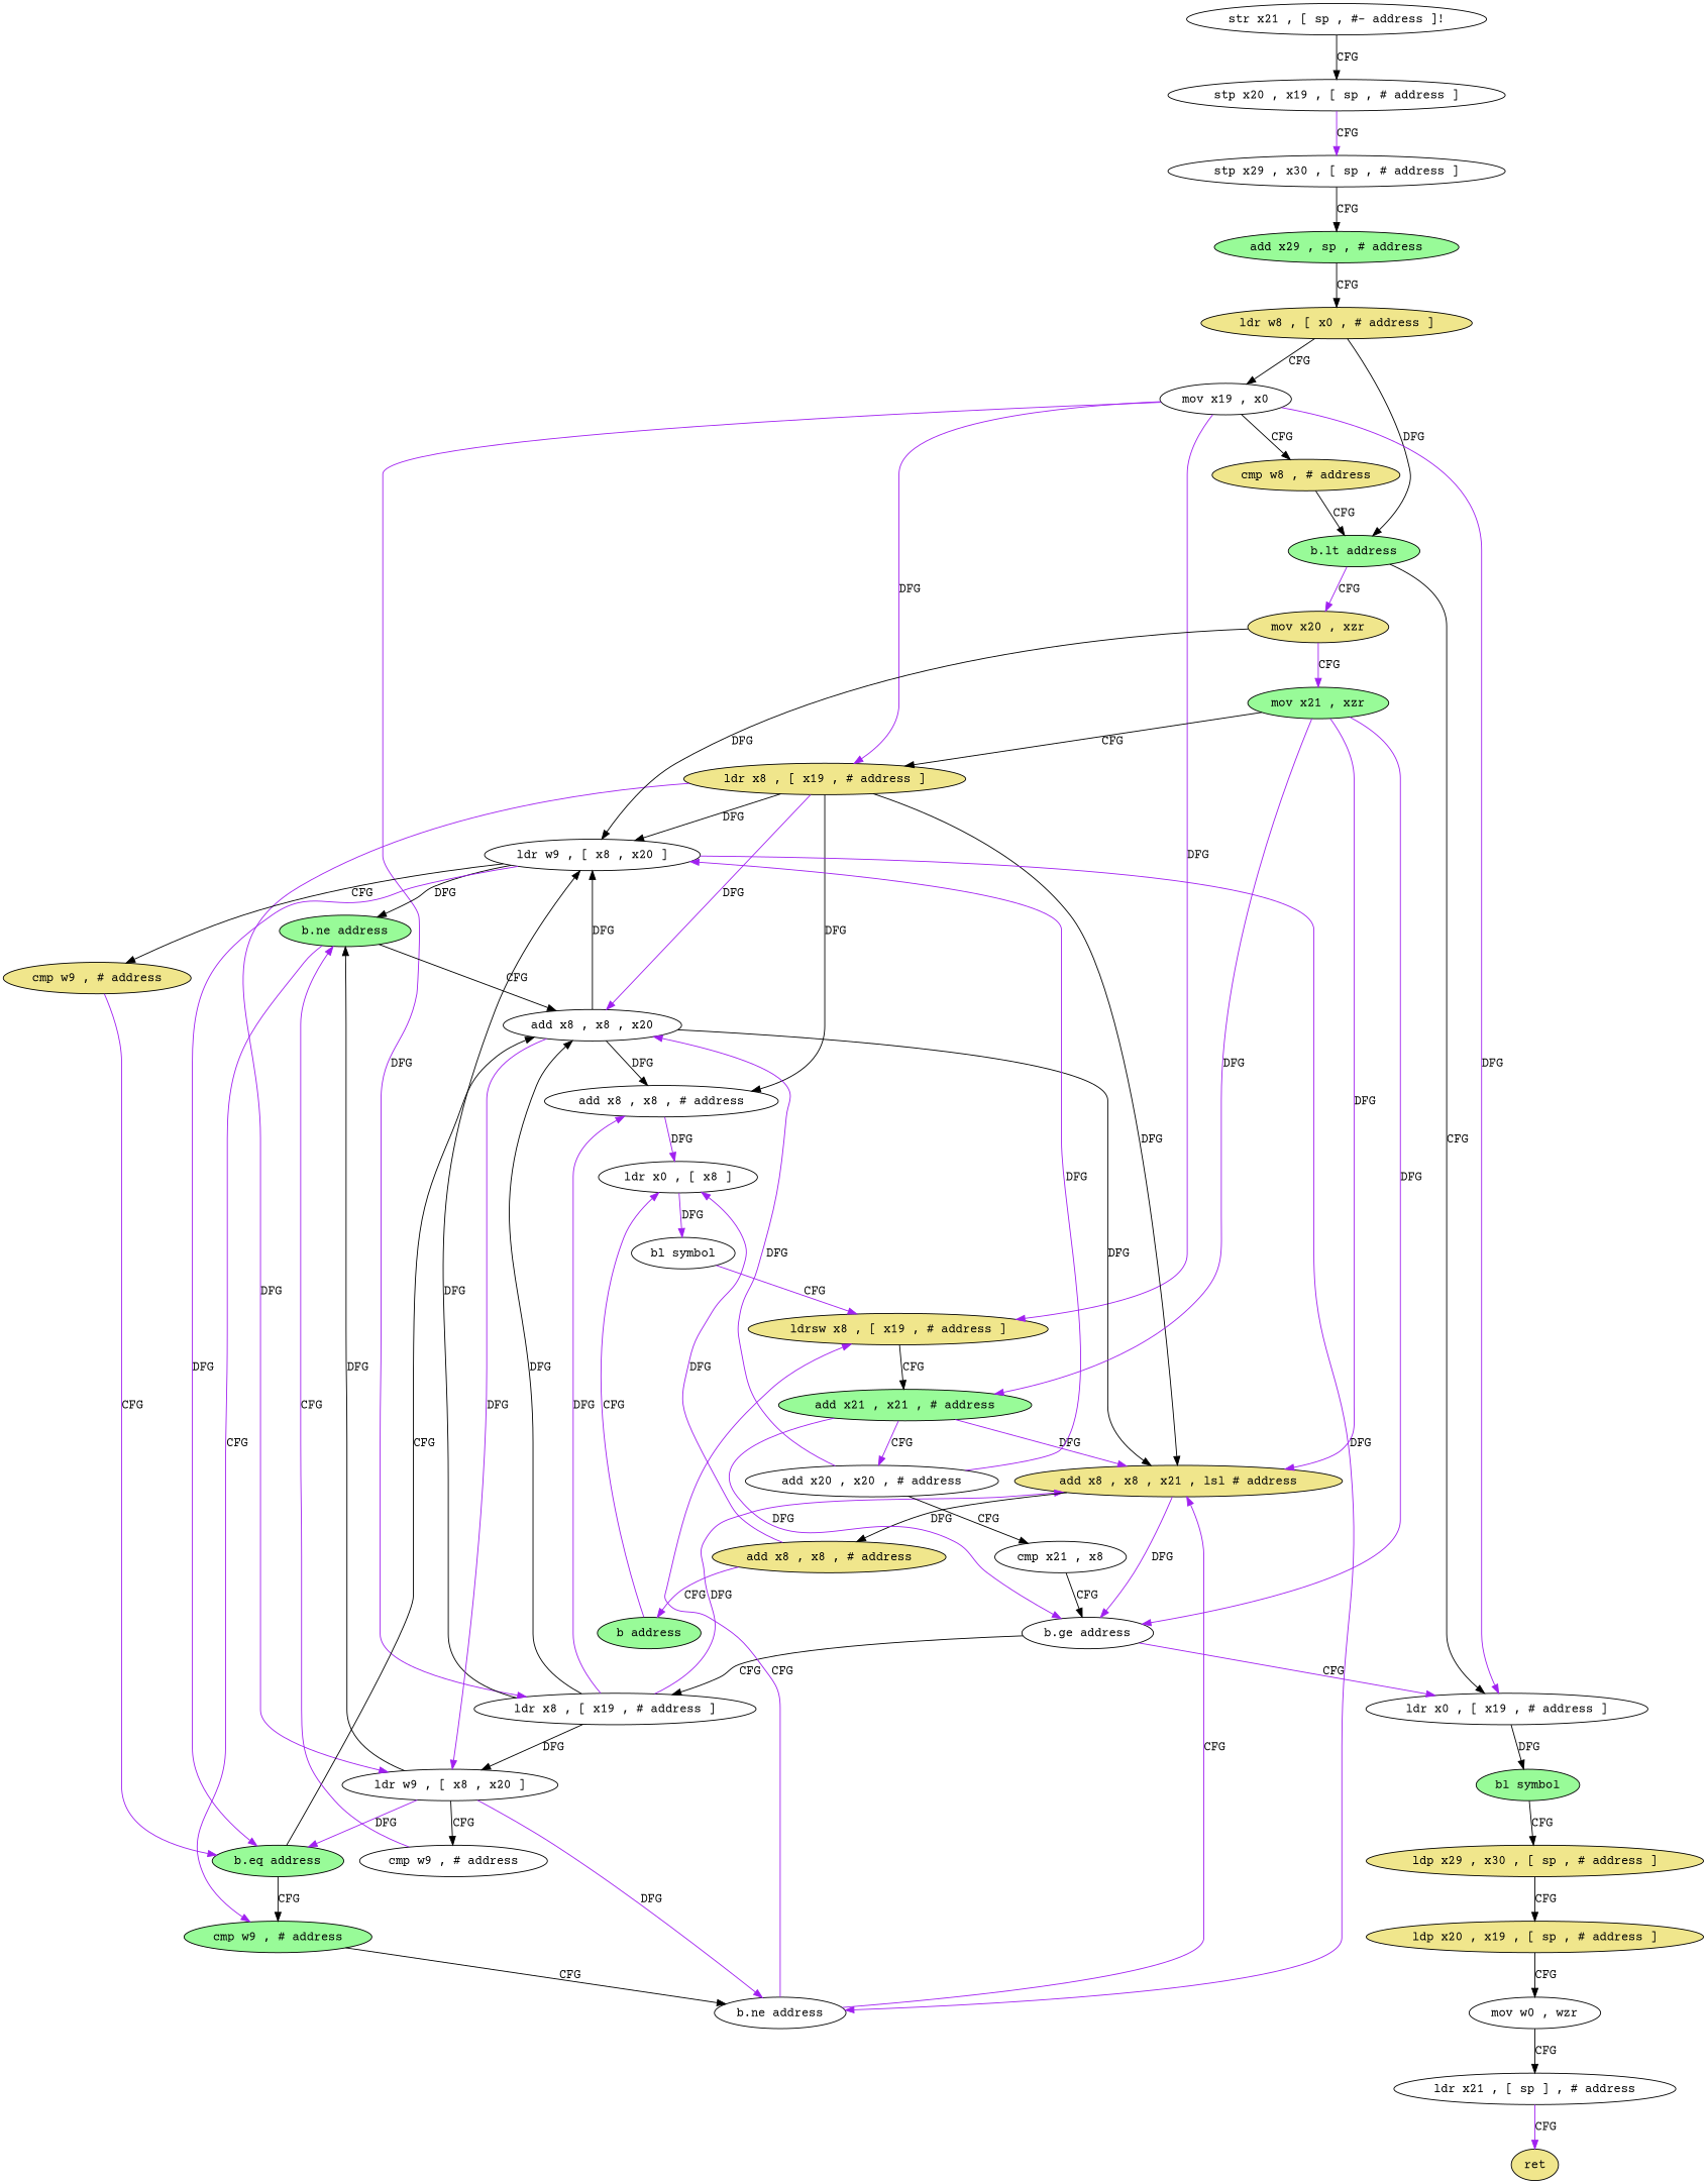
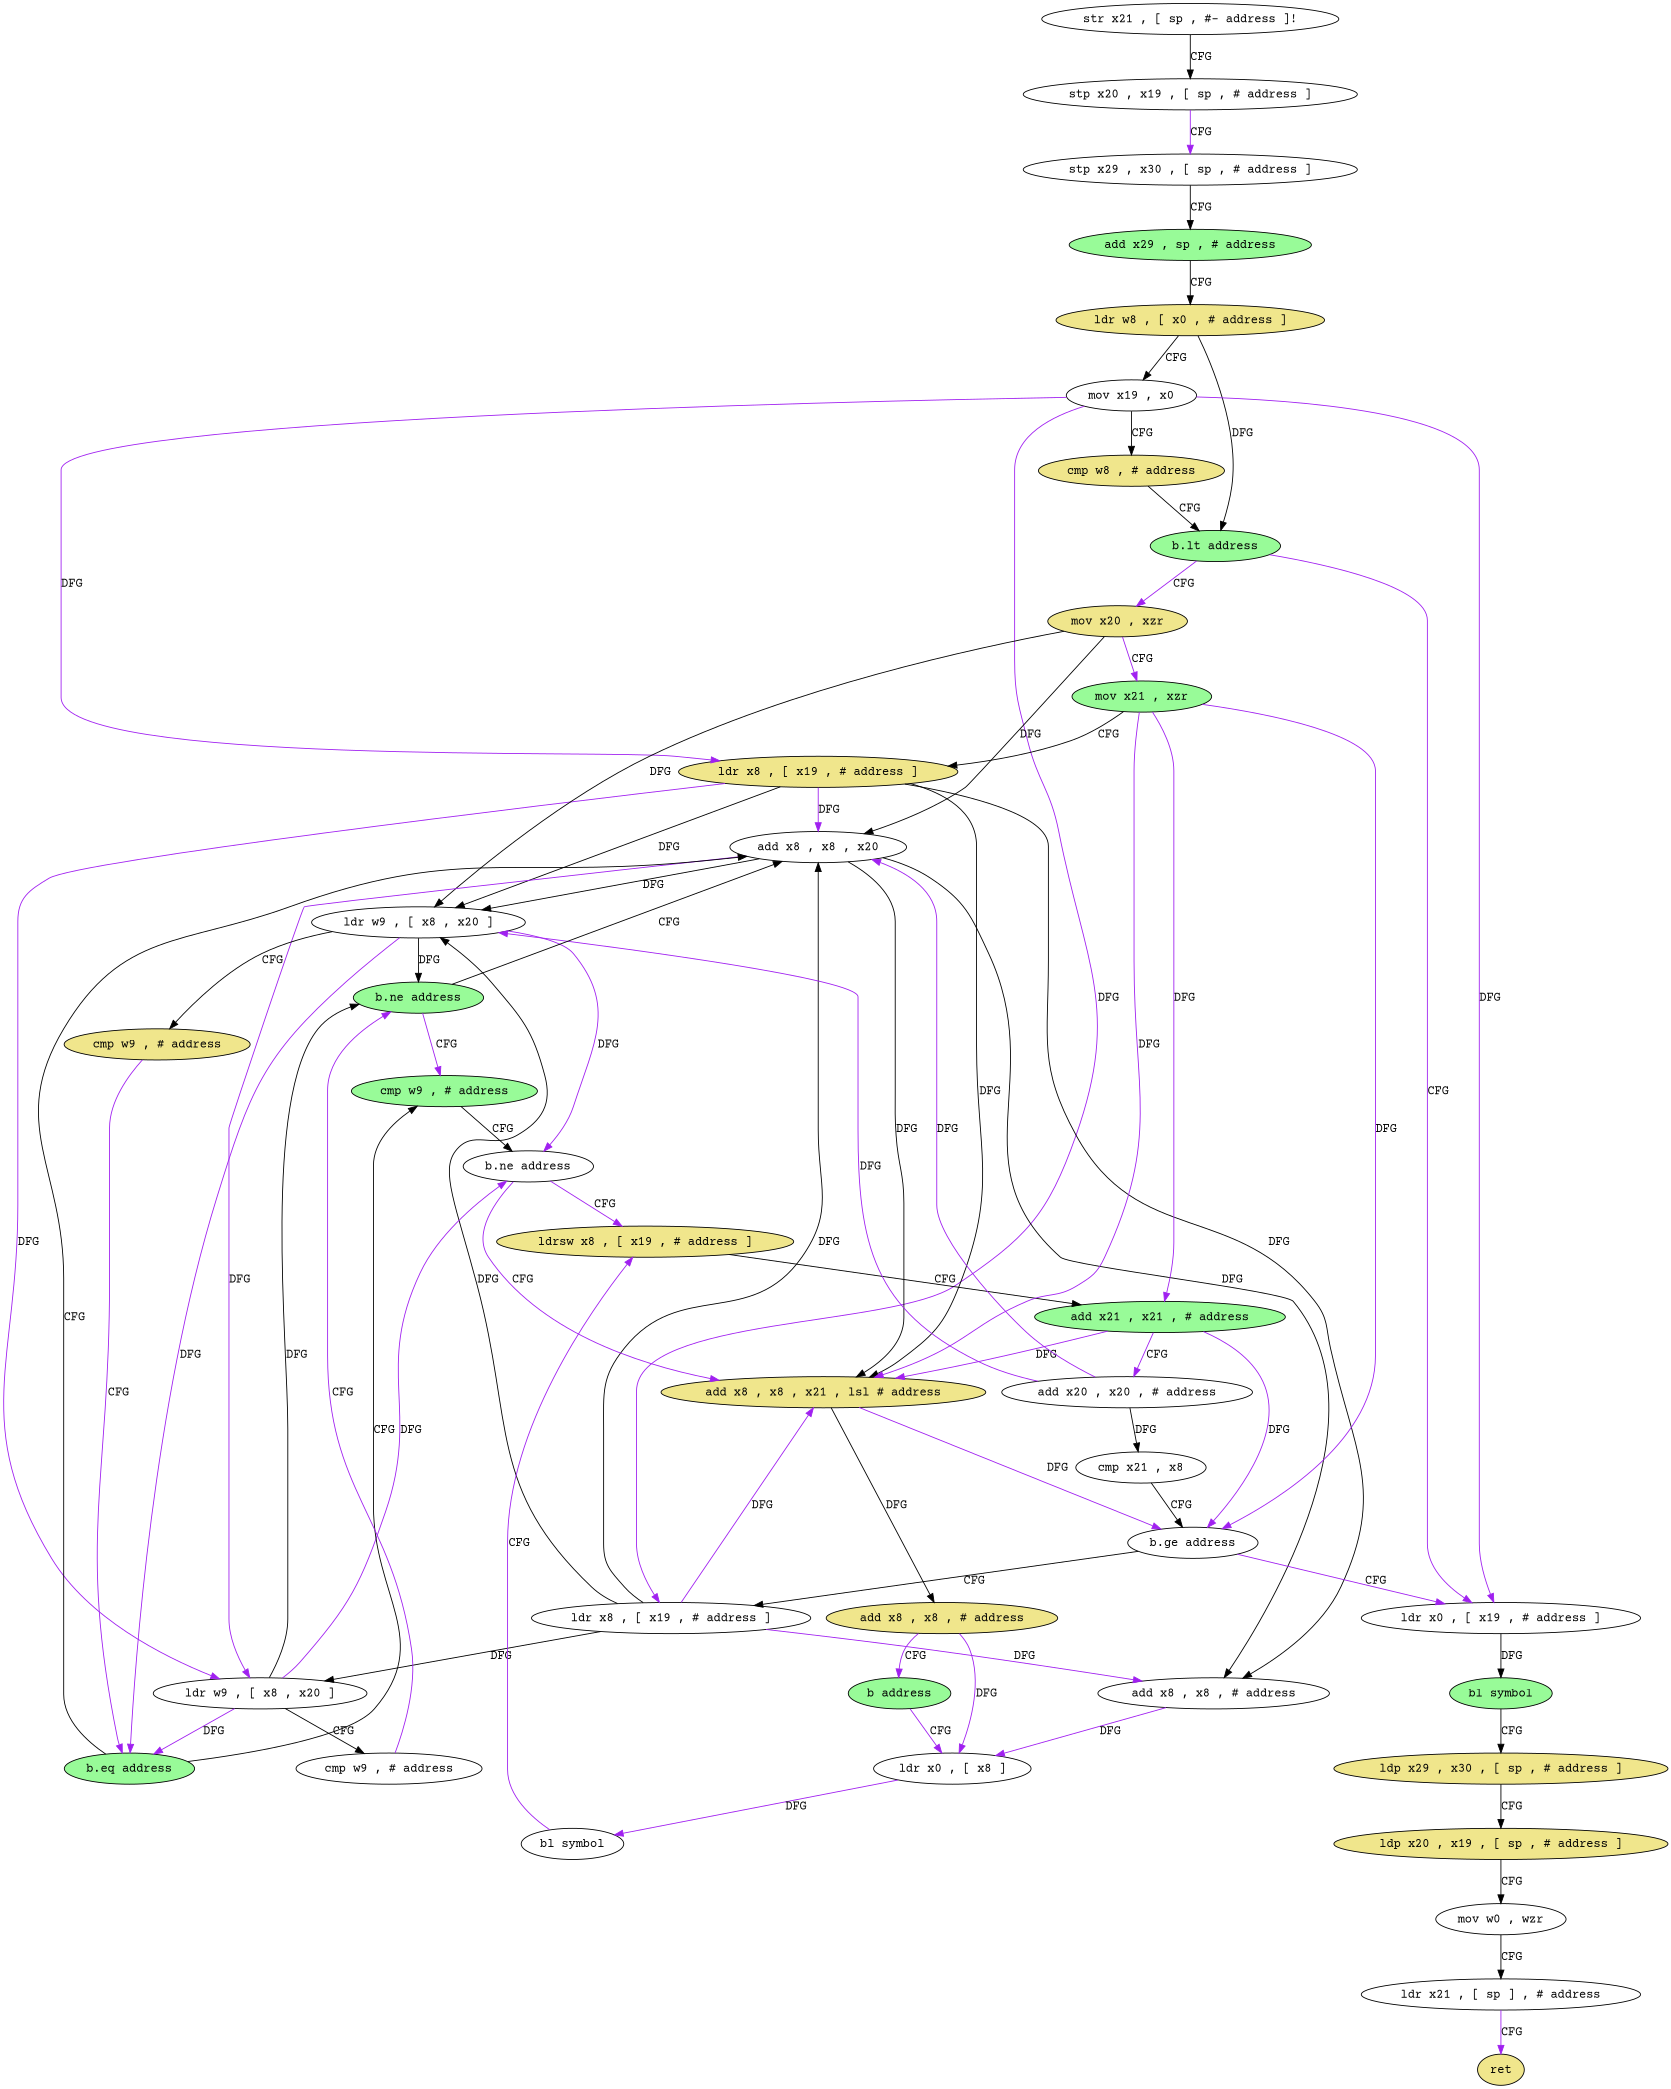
  digraph {
    fontname="Courier Prime"
    node [fillcolor=white fontname="Courier Prime" style=filled]
    edge [color=black fontname="Courier Prime"]
    n1 [label="str x21 , [ sp , #- address ]!"]
    n2 [label="stp x20 , x19 , [ sp , # address ]"]
    n3 [label="stp x29 , x30 , [ sp , # address ]"]
    n4 [fillcolor=palegreen label="add x29 , sp , # address"]
    n5 [fillcolor=khaki label="ldr w8 , [ x0 , # address ]"]
    n6 [label="mov x19 , x0"]
    n7 [fillcolor=palegreen label="b.lt address"]
    n8 [fillcolor=khaki label="cmp w8 , # address"]
    n9 [label="ldr x0 , [ x19 , # address ]"]
    n10 [fillcolor=khaki label="ldr x8 , [ x19 , # address ]"]
    n11 [fillcolor=khaki label="ldrsw x8 , [ x19 , # address ]"]
    n12 [label="ldr x8 , [ x19 , # address ]"]
    n13 [fillcolor=khaki label="mov x20 , xzr"]
    n14 [fillcolor=palegreen label="bl symbol"]
    n15 [label="add x8 , x8 , x20"]
    n16 [label="ldr w9 , [ x8 , x20 ]"]
    n17 [fillcolor=khaki label="add x8 , x8 , x21 , lsl # address"]
    n18 [label="ldr w9 , [ x8 , x20 ]"]
    n19 [label="add x8 , x8 , # address"]
    n20 [fillcolor=palegreen label="add x21 , x21 , # address"]
    n21 [fillcolor=palegreen label="mov x21 , xzr"]
    n22 [fillcolor=khaki label="ldp x29 , x30 , [ sp , # address ]"]
    n23 [label="b.ge address"]
    n24 [label="add x20 , x20 , # address"]
    n25 [label="cmp x21 , x8"]
    n26 [fillcolor=palegreen label="b.ne address"]
    n27 [label="b.ne address"]
    n28 [fillcolor=palegreen label="b.eq address"]
    n29 [fillcolor=khaki label="cmp w9 , # address"]
    n30 [fillcolor=khaki label="ldp x20 , x19 , [ sp , # address ]"]
    n31 [label="mov w0 , wzr"]
    n32 [label="ldr x21 , [ sp ] , # address"]
    n33 [fillcolor=khaki label=ret]
    n34 [fillcolor=khaki label="add x8 , x8 , # address"]
    n35 [label="cmp w9 , # address"]
    n36 [label="ldr x0 , [ x8 ]"]
    n37 [fillcolor=palegreen label="cmp w9 , # address"]
    n38 [fillcolor=palegreen label="b address"]
    n39 [label="bl symbol"]
    n1 -> n2 [label=CFG]
    n2 -> n3 [color=purple label=CFG]
    n3 -> n4 [label=CFG]
    n4 -> n5 [label=CFG]
    n5 -> n6 [label=CFG]
    n5 -> n7 [label=DFG]
    n6 -> n8 [label=CFG]
    n6 -> n9 [color=purple label=DFG]
    n6 -> n10 [color=purple label=DFG]
-   n6 -> n11 [color=purple label=DFG]
    n6 -> n12 [color=purple label=DFG]
-   n7 -> n9 [label=CFG]
+   n7 -> n9 [color=purple label=CFG]
    n7 -> n13 [color=purple label=CFG]
    n8 -> n7 [label=CFG]
    n9 -> n14 [label=DFG]
    n10 -> n15 [color=purple label=DFG]
    n10 -> n16 [label=DFG]
    n10 -> n17 [label=DFG]
    n10 -> n18 [color=purple label=DFG]
    n10 -> n19 [label=DFG]
    n11 -> n20 [label=CFG]
    n12 -> n15 [label=DFG]
    n12 -> n16 [label=DFG]
    n12 -> n17 [color=purple label=DFG]
    n12 -> n18 [label=DFG]
    n12 -> n19 [color=purple label=DFG]
+   n13 -> n15 [label=DFG]
    n13 -> n16 [label=DFG]
    n13 -> n21 [color=purple label=CFG]
    n14 -> n22 [label=CFG]
    n15 -> n16 [label=DFG]
    n15 -> n17 [label=DFG]
    n15 -> n18 [color=purple label=DFG]
    n15 -> n19 [label=DFG]
    n16 -> n26 [label=DFG]
    n16 -> n27 [color=purple label=DFG]
    n16 -> n28 [color=purple label=DFG]
    n16 -> n29 [label=CFG]
    n17 -> n23 [color=purple label=DFG]
    n17 -> n34 [label=DFG]
    n18 -> n26 [label=DFG]
    n18 -> n27 [color=purple label=DFG]
    n18 -> n28 [color=purple label=DFG]
    n18 -> n35 [label=CFG]
    n19 -> n36 [color=purple label=DFG]
    n20 -> n17 [color=purple label=DFG]
    n20 -> n23 [color=purple label=DFG]
    n20 -> n24 [color=purple label=CFG]
    n21 -> n10 [label=CFG]
    n21 -> n17 [color=purple label=DFG]
    n21 -> n20 [color=purple label=DFG]
    n21 -> n23 [color=purple label=DFG]
    n22 -> n30 [label=CFG]
    n23 -> n9 [color=purple label=CFG]
    n23 -> n12 [label=CFG]
    n24 -> n15 [color=purple label=DFG]
    n24 -> n16 [color=purple label=DFG]
-   n24 -> n25 [label=CFG]
+   n24 -> n25 [label=DFG]
    n25 -> n23 [label=CFG]
    n26 -> n15 [label=CFG]
    n26 -> n37 [color=purple label=CFG]
    n27 -> n11 [color=purple label=CFG]
    n27 -> n17 [color=purple label=CFG]
    n28 -> n15 [label=CFG]
    n28 -> n37 [label=CFG]
    n29 -> n28 [color=purple label=CFG]
    n30 -> n31 [label=CFG]
    n31 -> n32 [label=CFG]
    n32 -> n33 [color=purple label=CFG]
    n34 -> n36 [color=purple label=DFG]
    n34 -> n38 [color=purple label=CFG]
    n35 -> n26 [color=purple label=CFG]
    n36 -> n39 [color=purple label=DFG]
    n37 -> n27 [label=CFG]
    n38 -> n36 [color=purple label=CFG]
    n39 -> n11 [color=purple label=CFG]
  }
